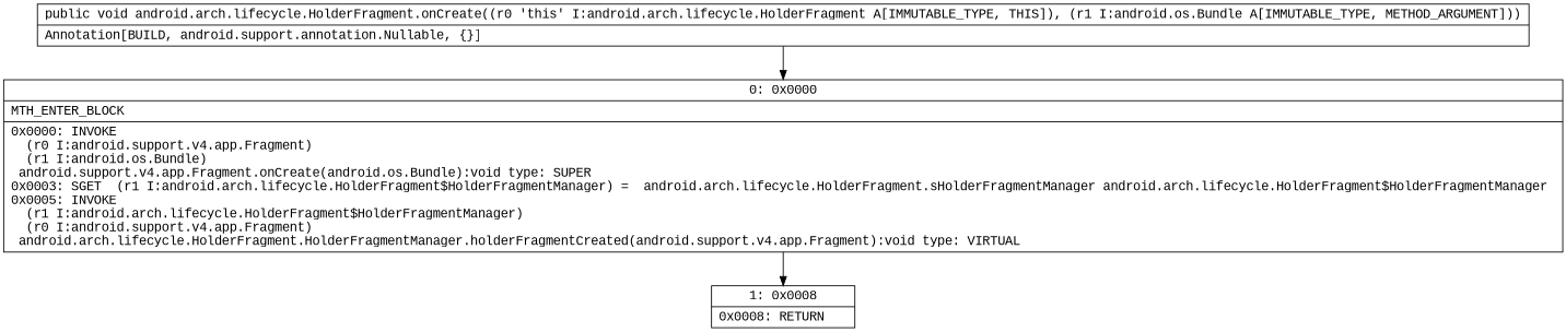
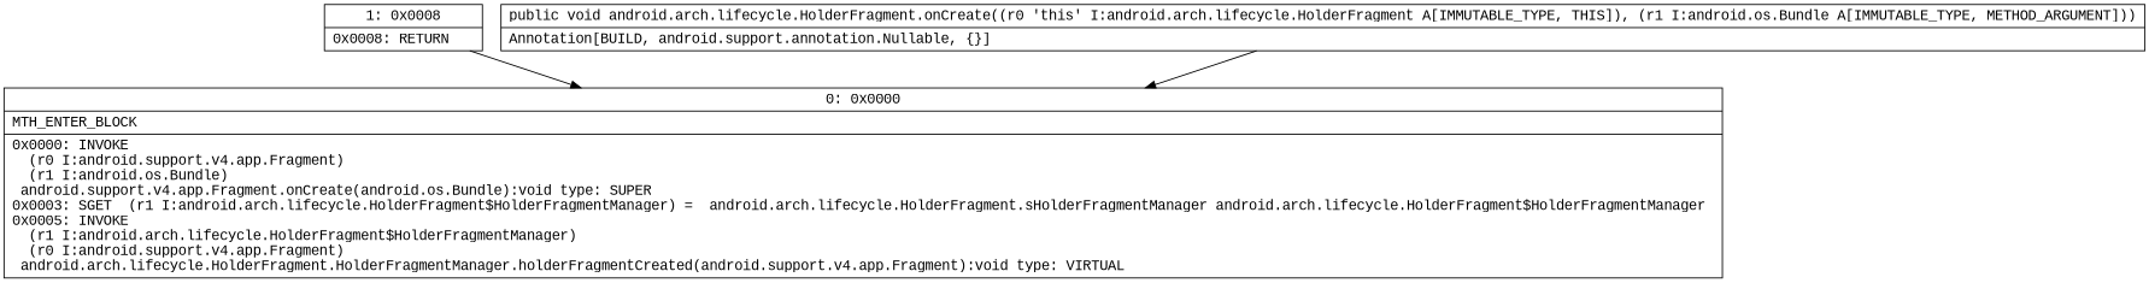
  digraph {
    fontname="Liberation Mono"
    node [shape=record fontname="Liberation Mono"]
    edge [fontname="Liberation Mono"]
    n1 [label="{0\:\ 0x0000|MTH_ENTER_BLOCK\l|0x0000: INVOKE  \l  (r0 I:android.support.v4.app.Fragment)\l  (r1 I:android.os.Bundle)\l android.support.v4.app.Fragment.onCreate(android.os.Bundle):void type: SUPER \l0x0003: SGET  (r1 I:android.arch.lifecycle.HolderFragment$HolderFragmentManager) =  android.arch.lifecycle.HolderFragment.sHolderFragmentManager android.arch.lifecycle.HolderFragment$HolderFragmentManager \l0x0005: INVOKE  \l  (r1 I:android.arch.lifecycle.HolderFragment$HolderFragmentManager)\l  (r0 I:android.support.v4.app.Fragment)\l android.arch.lifecycle.HolderFragment.HolderFragmentManager.holderFragmentCreated(android.support.v4.app.Fragment):void type: VIRTUAL \l}"]
    n2 [label="{1\:\ 0x0008|0x0008: RETURN   \l}"]
    n3 [label="{public void android.arch.lifecycle.HolderFragment.onCreate((r0 'this' I:android.arch.lifecycle.HolderFragment A[IMMUTABLE_TYPE, THIS]), (r1 I:android.os.Bundle A[IMMUTABLE_TYPE, METHOD_ARGUMENT]))  | Annotation[BUILD, android.support.annotation.Nullable, \{\}]\l}"]
-   n1 -> n2
+   n2 -> n1
    n3 -> n1
  }
